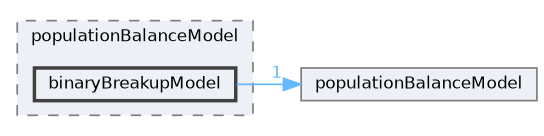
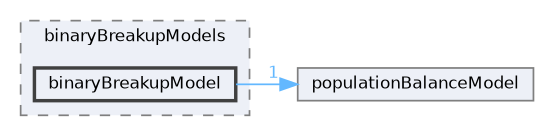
  digraph {
    compound=true
    rankdir=LR
    node [fillcolor="#edf0f7" fontname=Helvetica fontsize=10 shape=box]
    n1 [color=grey25 height=0.2 label=binaryBreakupModel style="filled,bold" width=0.4]
    n2 [color=grey50 height=0.2 label=populationBalanceModel style=filled width=0.4]
    subgraph cluster_1 {
      bgcolor="#edf0f7"
      fontname=Helvetica
      fontsize=10
-     label=populationBalanceModel
+     label=binaryBreakupModels
      pencolor=grey50
      style="filled,dashed"
      n1
    }
    n1 -> n2 [color=steelblue1 fontcolor=steelblue1 fontname=Helvetica fontsize=10 headlabel=1 labeldistance=1.5 labelfontname=Helvetica labelfontsize=10]
  }
